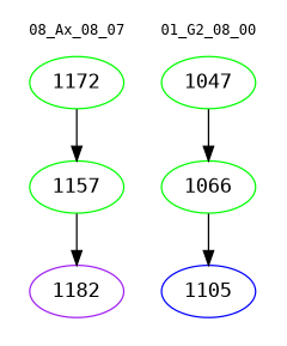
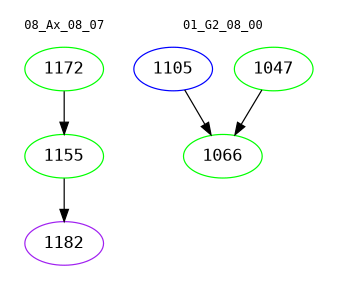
  digraph {
    fontname="DejaVu Sans Mono"
    node [color=green fontname="DejaVu Sans Mono"]
    edge [color=black fontname="DejaVu Sans Mono"]
    n1 [label=1172]
-   n2 [label=1157]
+   n2 [label=1155]
    n3 [color=purple label=1182]
    n4 [label=1047]
    n5 [label=1066]
    n6 [color=blue label=1105]
    subgraph cluster_1 {
      color=white
      fontsize=10
      label="08_Ax_08_07"
      n1
      n2
      n3
    }
    subgraph cluster_2 {
      color=white
      fontsize=10
      label="01_G2_08_00"
      n4
      n5
      n6
    }
    n1 -> n2
    n2 -> n3
    n4 -> n5
-   n5 -> n6
+   n6 -> n5
  }
